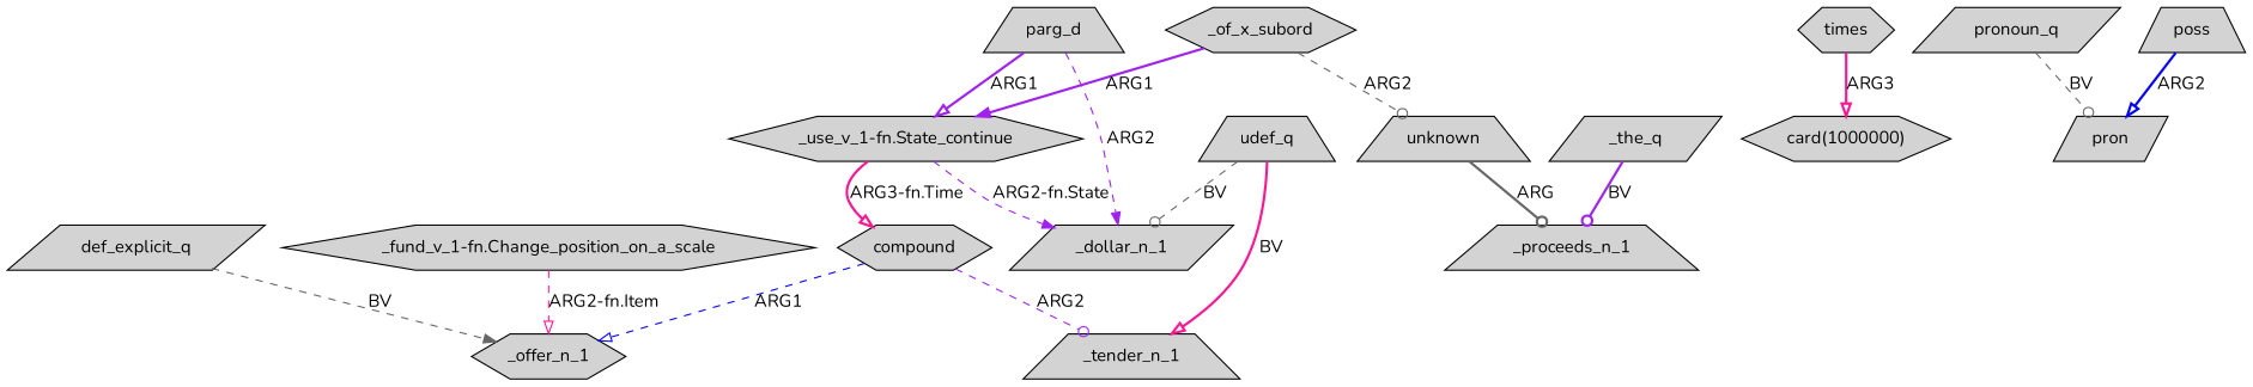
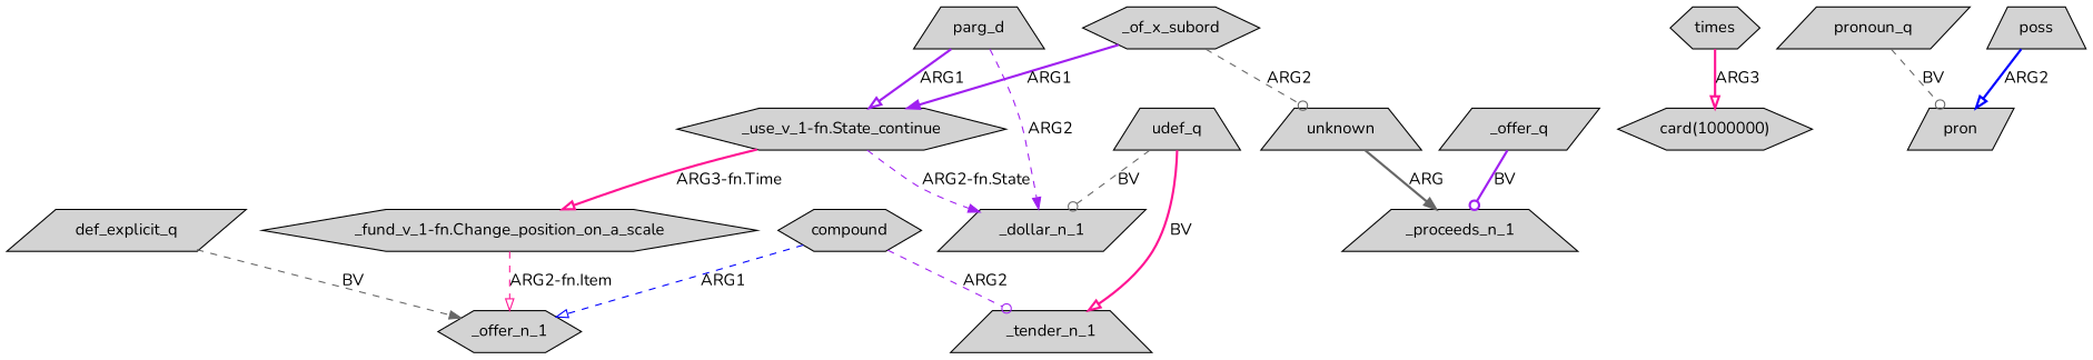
  digraph {
    fontname=Nunito
    node [fontname=Nunito shape=hexagon style=filled]
    edge [arrowhead=onormal color=purple fontname=Nunito style=dashed]
    _dollar_n_1 [shape=parallelogram]
    parg_d [shape=trapezium]
    "_use_v_1-fn.State_continue"
    "_fund_v_1-fn.Change_position_on_a_scale"
    _of_x_subord
    unknown [shape=trapezium]
    _proceeds_n_1 [shape=trapezium]
    times
    "card(1000000)"
    _offer_n_1
-   _the_q [shape=parallelogram]
+   _the_q [shape=parallelogram label=_offer_q]
    compound
    _tender_n_1 [shape=trapezium]
    pronoun_q [shape=parallelogram]
    pron [shape=parallelogram]
    poss [shape=trapezium]
    udef_q [shape=trapezium]
    def_explicit_q [shape=parallelogram]
    parg_d -> _dollar_n_1 [arrowhead=normal label=ARG2]
    parg_d -> "_use_v_1-fn.State_continue" [label=ARG1 style=bold]
    "_use_v_1-fn.State_continue" -> _dollar_n_1 [arrowhead=normal label="ARG2-fn.State"]
-   "_use_v_1-fn.State_continue" -> compound [color=deeppink label="ARG3-fn.Time" style=bold]
+   "_use_v_1-fn.State_continue" -> "_fund_v_1-fn.Change_position_on_a_scale" [color=deeppink label="ARG3-fn.Time" style=bold]
    "_fund_v_1-fn.Change_position_on_a_scale" -> _offer_n_1 [color=deeppink label="ARG2-fn.Item"]
    _of_x_subord -> "_use_v_1-fn.State_continue" [arrowhead=normal label=ARG1 style=bold]
    _of_x_subord -> unknown [arrowhead=odot color=gray40 label=ARG2]
-   unknown -> _proceeds_n_1 [arrowhead=odot color=gray40 label=ARG style=bold]
+   unknown -> _proceeds_n_1 [arrowhead=normal color=gray40 label=ARG style=bold]
    times -> "card(1000000)" [color=deeppink label=ARG3 style=bold]
    _the_q -> _proceeds_n_1 [arrowhead=odot label=BV style=bold]
    compound -> _offer_n_1 [color=blue label=ARG1]
    compound -> _tender_n_1 [arrowhead=odot label=ARG2]
    pronoun_q -> pron [arrowhead=odot color=gray40 label=BV]
    poss -> pron [color=blue label=ARG2 style=bold]
    udef_q -> _dollar_n_1 [arrowhead=odot color=gray40 label=BV]
    udef_q -> _tender_n_1 [color=deeppink label=BV style=bold]
    def_explicit_q -> _offer_n_1 [arrowhead=normal color=gray40 label=BV]
  }
